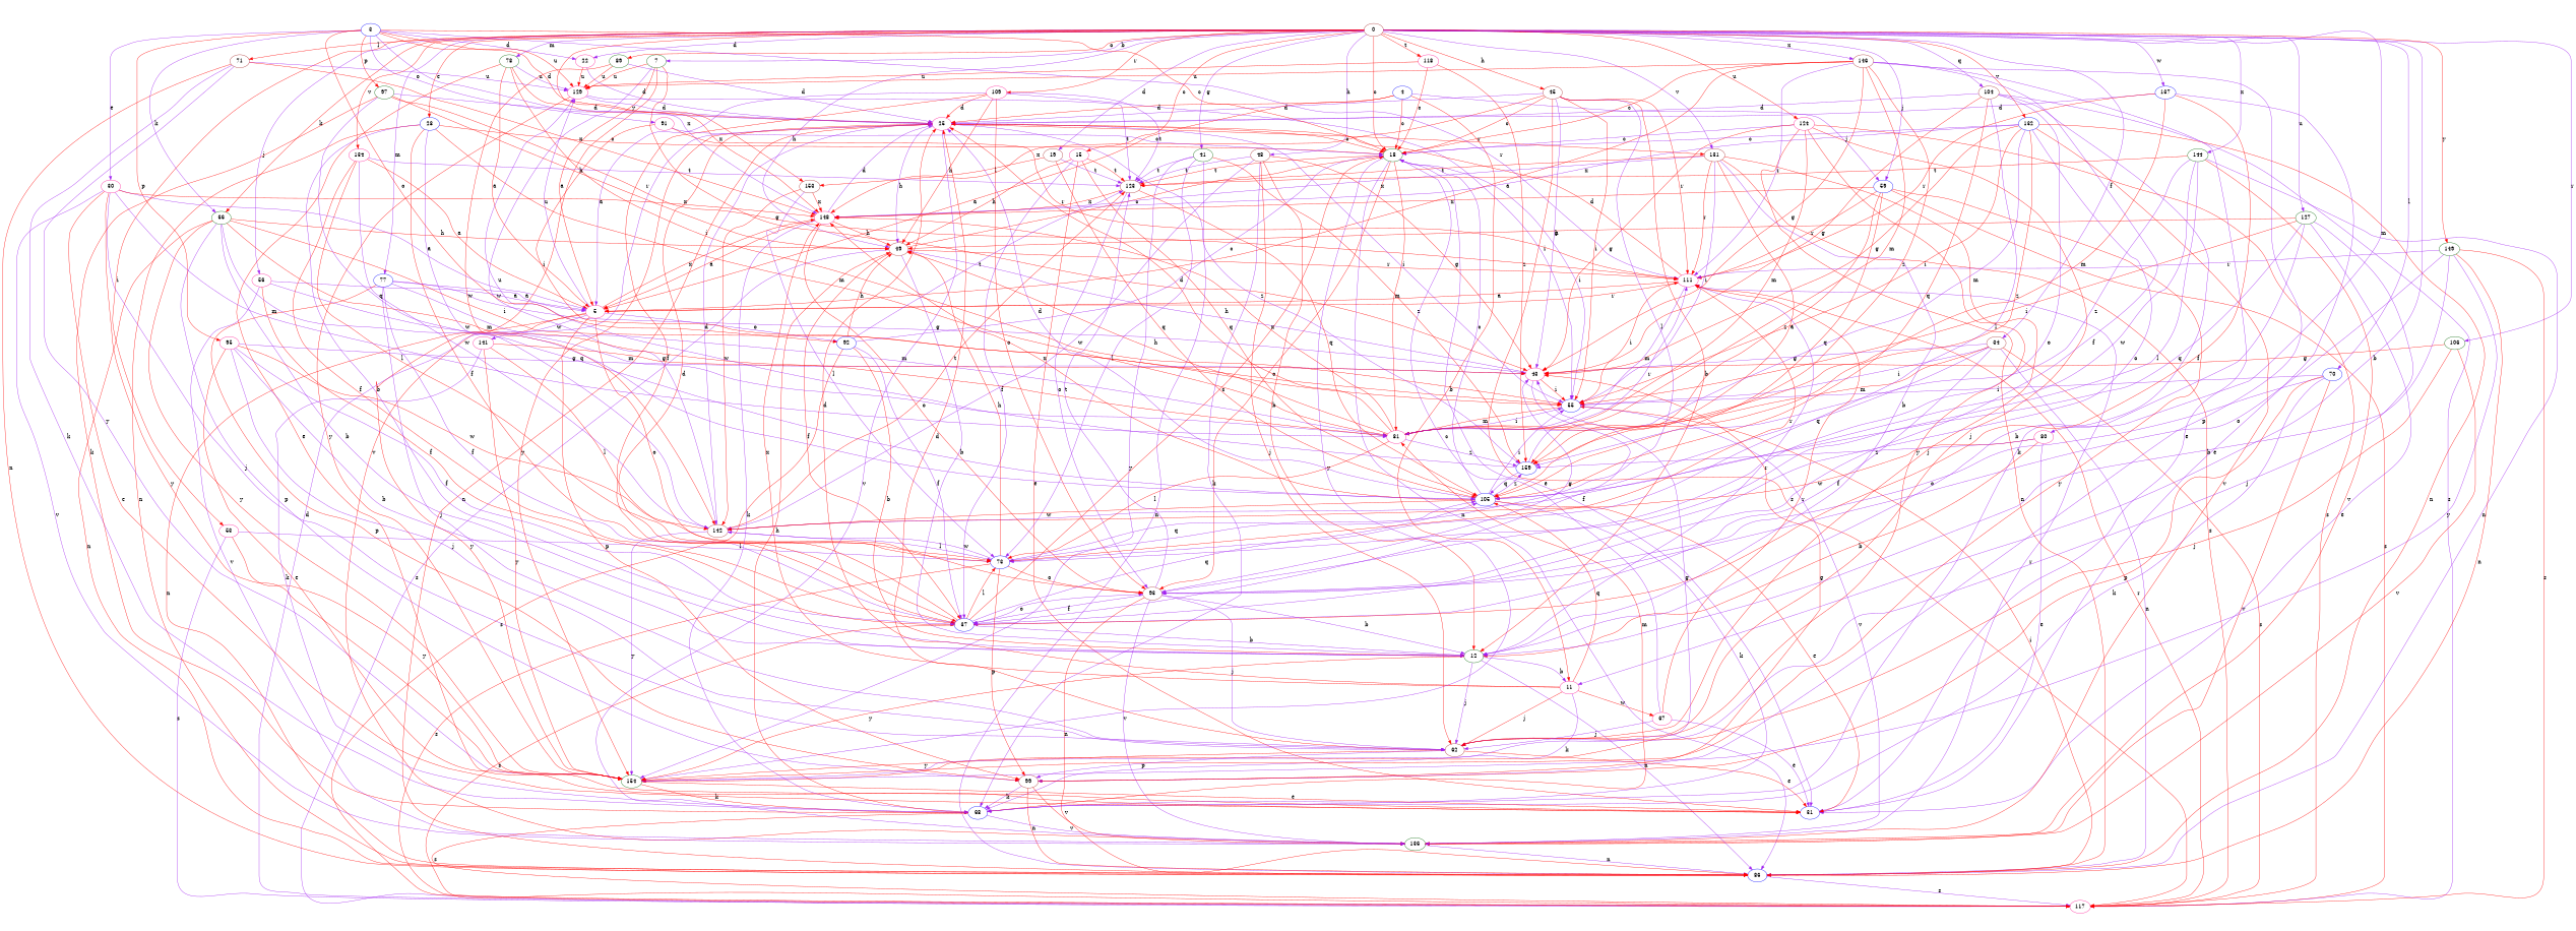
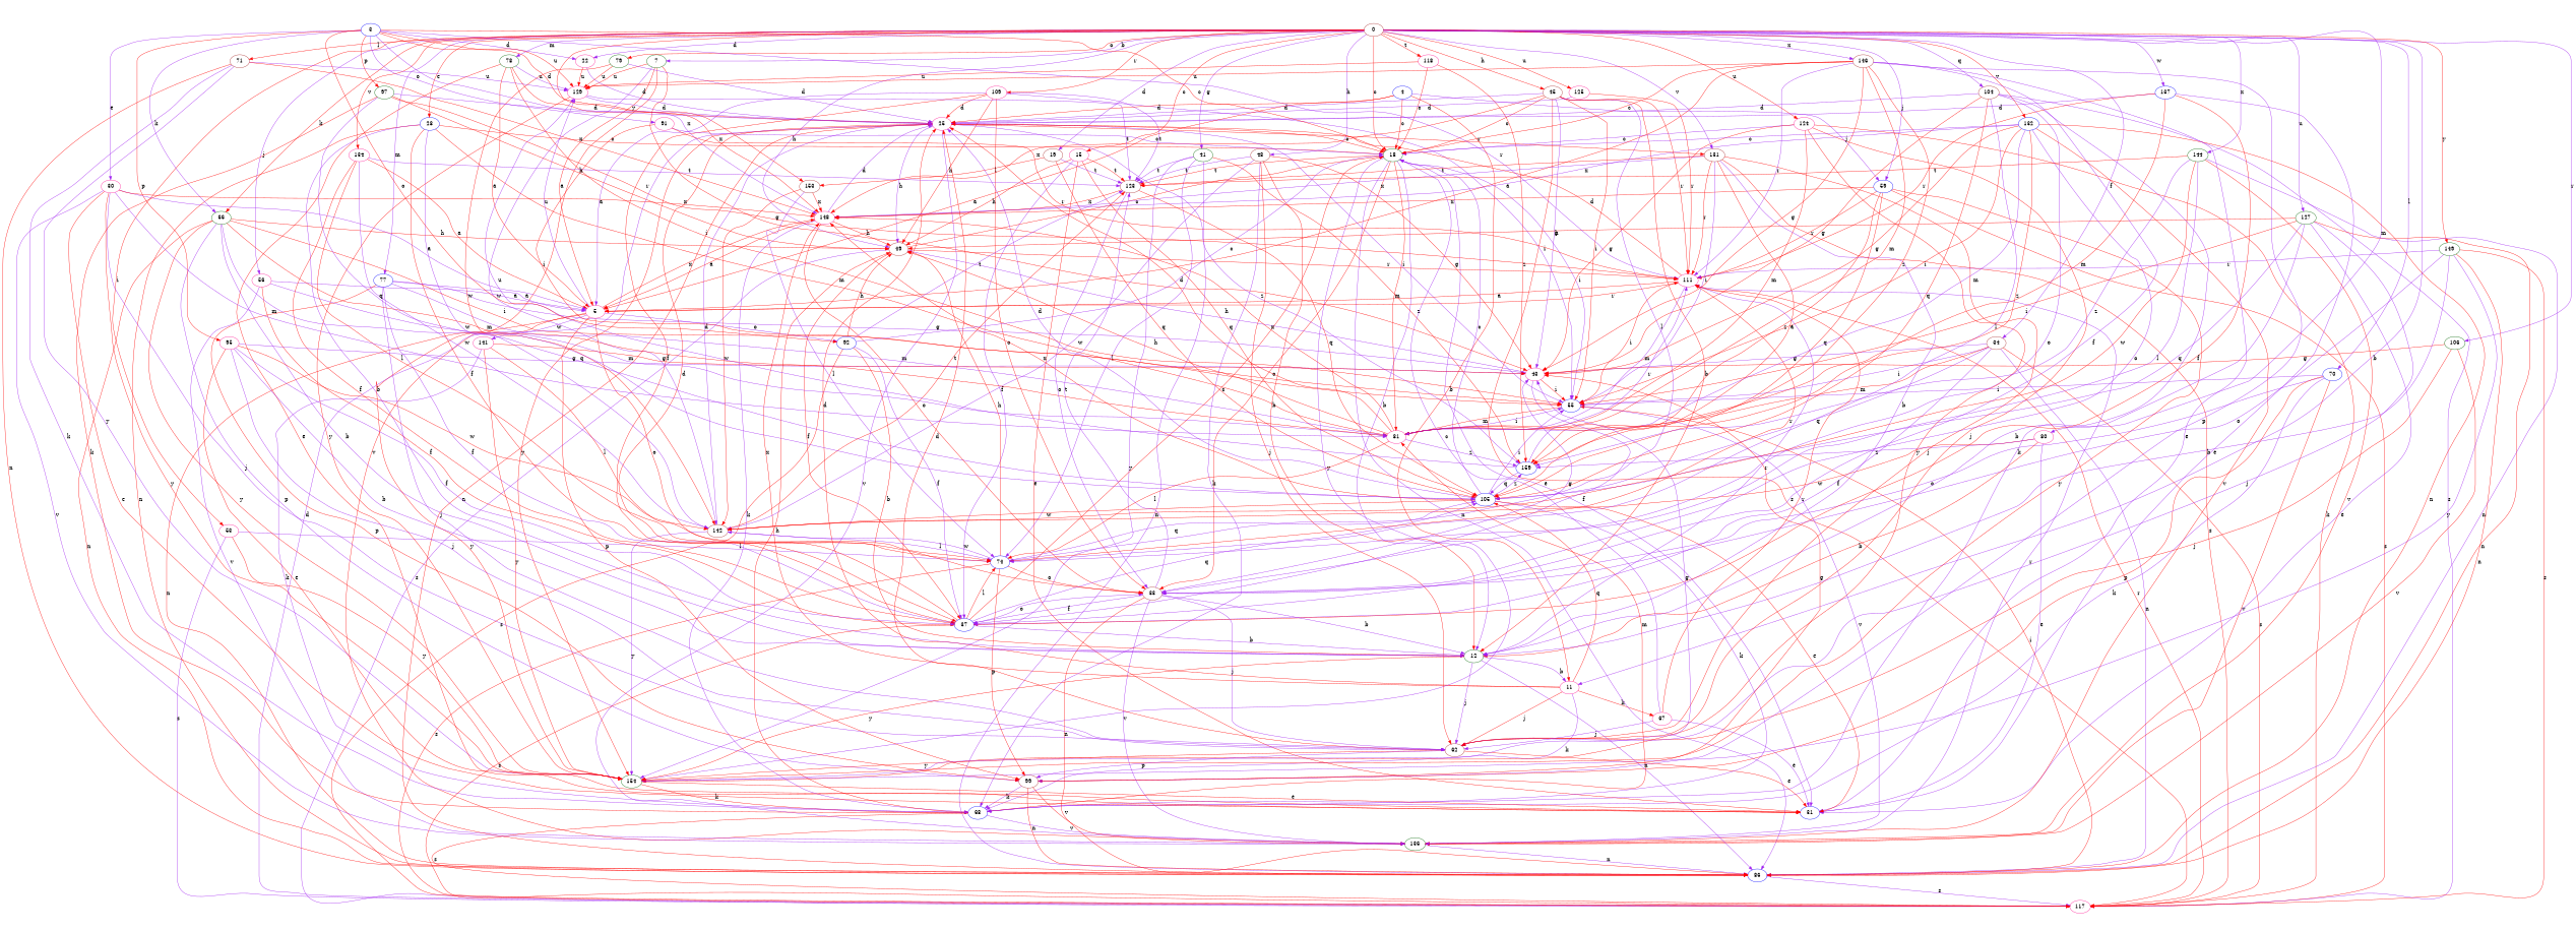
  strict digraph {
    node [color=deeppink]
    edge [color=red]
    0 [color=brown]
    7 [color=darkgreen]
    11
    15
    18 [color=darkgreen]
    19 [color=brown]
    22
    28 [color=blue]
    34 [color=brown]
    41 [color=darkgreen]
    45 [color=brown]
    48 [color=brown]
    49 [color=brown]
    53
    56
    59 [color=blue]
    66 [color=darkgreen]
    70 [color=blue]
    71 [color=brown]
    77 [color=blue]
    78 [color=darkgreen]
    80
-   89 [color=darkgreen]
+   89 [color=darkgreen label=79]
    104 [color=brown]
    106 [color=darkgreen]
    109
    118
    124
+   125
    127 [color=darkgreen]
    131 [color=brown]
    132 [color=blue]
    134
    137 [color=blue]
    144 [color=darkgreen]
    146 [color=brown]
    149 [color=darkgreen]
    153 [color=brown]
    129
    5
    43
    136 [color=darkgreen]
    142 [color=brown]
    25
    148
    62 [color=brown]
    67
    68 [color=blue]
    105 [color=blue]
    31 [color=blue]
    37 [color=blue]
    123 [color=brown]
    86 [color=blue]
-   93 [color=brown]
+   93 [color=brown label=33]
    154 [color=darkgreen]
    12 [color=darkgreen]
    55 [color=blue]
    81
    117
-   74 [color=blue label=73]
+   74 [color=blue]
    159 [color=blue]
    111
    99 [color=brown]
    3 [color=blue]
    30
    91
    92 [color=blue]
    95
    97 [color=darkgreen]
    4 [color=blue]
    141
    0 -> 7 [color=purple label=b]
    0 -> 11 [color=purple label=b]
    0 -> 15 [label=c]
    0 -> 18 [label=c]
    0 -> 19 [color=purple label=d]
    0 -> 22 [color=purple label=d]
    0 -> 28 [label=e]
    0 -> 34 [color=purple label=f]
    0 -> 41 [color=purple label=g]
    0 -> 45 [label=h]
    0 -> 48 [color=purple label=h]
    0 -> 49 [color=purple label=h]
    0 -> 53 [label=i]
    0 -> 56 [color=purple label=j]
    0 -> 59 [color=purple label=j]
    0 -> 66 [label=k]
    0 -> 70 [color=purple label=l]
    0 -> 71 [label=l]
    0 -> 77 [color=purple label=m]
    0 -> 78 [color=purple label=m]
    0 -> 80 [color=purple label=m]
    0 -> 89 [label=o]
    0 -> 104 [color=purple label=q]
    0 -> 106 [color=purple label=r]
    0 -> 109 [label=r]
    0 -> 118 [label=t]
    0 -> 124 [label=u]
+   0 -> 125 [label=u]
    0 -> 127 [color=purple label=u]
    0 -> 131 [color=purple label=v]
    0 -> 132 [label=v]
    0 -> 134 [label=v]
    0 -> 137 [color=purple label=w]
    0 -> 144 [color=purple label=x]
    0 -> 146 [color=purple label=x]
    0 -> 149 [label=y]
    0 -> 153 [label=y]
    7 -> 129 [label=u]
    7 -> 5 [label=a]
    7 -> 43 [label=g]
    7 -> 136 [label=v]
    7 -> 142 [color=purple label=w]
    11 -> 25 [label=d]
    11 -> 148 [label=x]
    11 -> 62 [label=j]
-   11 -> 67 [label=w]
+   11 -> 67 [label=k]
    11 -> 68 [color=purple label=k]
    11 -> 105 [label=q]
    15 -> 49 [label=h]
    15 -> 105 [label=q]
    15 -> 31 [label=e]
    15 -> 37 [color=purple label=f]
    15 -> 123 [label=t]
    18 -> 31 [color=purple label=e]
    18 -> 123 [label=t]
    18 -> 86 [color=purple label=n]
    18 -> 93 [label=o]
    18 -> 154 [color=purple label=y]
-   49 -> 12 [color=purple label=b]
+   18 -> 12 [color=purple label=b]
    18 -> 55 [color=purple label=i]
    18 -> 81 [label=m]
    19 -> 153 [label=l]
    19 -> 105 [label=q]
    19 -> 123 [color=purple label=t]
    22 -> 129 [label=u]
    22 -> 25 [color=purple label=d]
    28 -> 18 [label=c]
    28 -> 142 [color=purple label=w]
    28 -> 37 [label=f]
    28 -> 86 [label=n]
    28 -> 12 [color=purple label=b]
    28 -> 81 [label=m]
    34 -> 43 [color=purple label=g]
    34 -> 105 [color=purple label=q]
    34 -> 37 [color=purple label=f]
    34 -> 86 [color=purple label=n]
    34 -> 55 [color=purple label=i]
    34 -> 81 [label=m]
    34 -> 117 [label=s]
    41 -> 123 [color=purple label=t]
    41 -> 86 [color=purple label=n]
    41 -> 154 [color=purple label=y]
    41 -> 74 [color=purple label=l]
    41 -> 159 [label=z]
    45 -> 18 [label=c]
    45 -> 43 [color=purple label=g]
    45 -> 25 [color=purple label=d]
    45 -> 148 [label=x]
    45 -> 12 [label=b]
    45 -> 55 [label=i]
    45 -> 117 [label=s]
    45 -> 74 [color=purple label=l]
    45 -> 111 [label=r]
    48 -> 43 [label=g]
    48 -> 142 [color=purple label=w]
    48 -> 62 [label=j]
    48 -> 68 [color=purple label=k]
    48 -> 123 [color=purple label=t]
    48 -> 12 [label=b]
    49 -> 18 [label=c]
    49 -> 37 [label=f]
    49 -> 117 [color=purple label=s]
    49 -> 111 [label=r]
    53 -> 154 [label=y]
    53 -> 117 [color=purple label=s]
    53 -> 74 [color=purple label=l]
    56 -> 5 [color=purple label=a]
    56 -> 136 [color=purple label=v]
    56 -> 37 [label=f]
    56 -> 81 [color=purple label=m]
    59 -> 148 [label=x]
    59 -> 105 [label=q]
    59 -> 154 [label=y]
    59 -> 117 [label=s]
    59 -> 159 [label=z]
    59 -> 111 [label=r]
    66 -> 49 [label=h]
    66 -> 105 [color=purple label=q]
    66 -> 86 [label=n]
    66 -> 154 [label=y]
    66 -> 12 [color=purple label=b]
    66 -> 55 [label=i]
    66 -> 81 [label=m]
    66 -> 99 [color=purple label=p]
    70 -> 136 [label=v]
    70 -> 68 [color=purple label=k]
    70 -> 93 [color=purple label=o]
    70 -> 55 [color=purple label=i]
    70 -> 99 [label=p]
    71 -> 129 [color=purple label=u]
    71 -> 148 [label=x]
    71 -> 68 [color=purple label=k]
    71 -> 86 [label=n]
    71 -> 154 [color=purple label=y]
    77 -> 5 [color=purple label=a]
    77 -> 43 [color=purple label=g]
    77 -> 62 [color=purple label=j]
    77 -> 37 [color=purple label=f]
    77 -> 81 [color=purple label=m]
    77 -> 99 [label=p]
    78 -> 129 [color=purple label=u]
    78 -> 5 [label=a]
    78 -> 148 [label=x]
    78 -> 31 [label=e]
    78 -> 55 [label=i]
    80 -> 142 [label=w]
    80 -> 31 [color=purple label=e]
    80 -> 12 [label=b]
    80 -> 159 [color=purple label=z]
    89 -> 129 [label=u]
    89 -> 142 [label=w]
    89 -> 25 [color=purple label=d]
    104 -> 43 [label=g]
    104 -> 25 [color=purple label=d]
    104 -> 68 [color=purple label=k]
    104 -> 105 [label=q]
    104 -> 93 [color=purple label=o]
    104 -> 117 [color=purple label=s]
    104 -> 74 [color=purple label=l]
    106 -> 43 [label=g]
    106 -> 136 [label=v]
    106 -> 62 [label=j]
    109 -> 49 [label=h]
    109 -> 5 [color=purple label=a]
    109 -> 25 [label=d]
    109 -> 37 [label=f]
    109 -> 123 [color=purple label=t]
    109 -> 93 [label=o]
    109 -> 55 [color=purple label=i]
    118 -> 18 [label=c]
    118 -> 129 [label=u]
    118 -> 159 [label=z]
    124 -> 18 [color=purple label=c]
    124 -> 43 [label=g]
    124 -> 62 [label=j]
-   124 -> 86 [label=n]
+   127 -> 86 [label=n]
    124 -> 154 [label=y]
    124 -> 81 [label=m]
-   124 -> 117 [label=s]
+   124 -> 117 [label=k]
+   125 -> 25 [color=purple label=d]
+   125 -> 111 [label=r]
    127 -> 49 [label=h]
    127 -> 62 [color=purple label=j]
    127 -> 105 [color=purple label=q]
    127 -> 31 [color=purple label=e]
    127 -> 12 [color=purple label=b]
    127 -> 55 [label=i]
    131 -> 148 [color=purple label=x]
    131 -> 62 [label=j]
    131 -> 105 [label=a]
    131 -> 123 [label=t]
    131 -> 12 [color=purple label=b]
    131 -> 55 [color=purple label=i]
    131 -> 117 [label=s]
    131 -> 111 [label=r]
    132 -> 18 [color=purple label=c]
    132 -> 43 [label=g]
    132 -> 136 [label=v]
    132 -> 148 [color=purple label=x]
    132 -> 86 [label=n]
    132 -> 93 [color=purple label=o]
    132 -> 55 [label=i]
    132 -> 81 [color=purple label=m]
    132 -> 159 [label=z]
    134 -> 5 [label=a]
    134 -> 142 [color=purple label=w]
    134 -> 37 [label=f]
    134 -> 123 [color=purple label=t]
    134 -> 74 [label=l]
    137 -> 25 [color=purple label=d]
    137 -> 31 [color=purple label=e]
    137 -> 37 [label=f]
    137 -> 81 [label=m]
    137 -> 111 [label=r]
    144 -> 136 [label=v]
-   144 -> 142 [color=purple label=w]
+   144 -> 142 [label=w]
    144 -> 123 [label=t]
    144 -> 86 [color=purple label=n]
    144 -> 74 [color=purple label=l]
    144 -> 159 [color=purple label=z]
    146 -> 18 [label=c]
    146 -> 129 [label=u]
    146 -> 5 [label=a]
    146 -> 43 [label=g]
    146 -> 31 [color=purple label=e]
    146 -> 37 [color=purple label=f]
    146 -> 81 [label=m]
    146 -> 159 [label=z]
    146 -> 111 [color=purple label=r]
    146 -> 99 [color=purple label=p]
    149 -> 86 [label=n]
    149 -> 93 [color=purple label=o]
    149 -> 154 [color=purple label=y]
    149 -> 12 [color=purple label=b]
    149 -> 117 [label=s]
    149 -> 111 [color=purple label=r]
    153 -> 142 [label=w]
    153 -> 148 [label=x]
    153 -> 74 [color=purple label=l]
    129 -> 25 [color=purple label=d]
    129 -> 123 [color=purple label=t]
    129 -> 154 [label=y]
    5 -> 129 [color=purple label=u]
    5 -> 148 [label=x]
    5 -> 86 [label=n]
    5 -> 93 [label=o]
    5 -> 154 [label=y]
    5 -> 111 [label=r]
    5 -> 99 [label=p]
    5 -> 92 [color=purple label=o]
    5 -> 141 [color=purple label=w]
    43 -> 49 [color=purple label=h]
    43 -> 37 [color=purple label=f]
    43 -> 55 [label=i]
    136 -> 86 [color=purple label=n]
    136 -> 111 [color=purple label=r]
    142 -> 25 [color=purple label=d]
    142 -> 123 [label=t]
    142 -> 154 [color=purple label=y]
    142 -> 74 [color=purple label=l]
    25 -> 18 [label=c]
    25 -> 49 [color=purple label=h]
    25 -> 131 [label=r]
    25 -> 136 [color=purple label=v]
    25 -> 86 [label=n]
    25 -> 154 [label=y]
    25 -> 55 [color=purple label=i]
    25 -> 159 [color=purple label=z]
    148 -> 49 [label=h]
    148 -> 5 [label=a]
    148 -> 25 [color=purple label=d]
    148 -> 68 [color=purple label=k]
    148 -> 93 [label=o]
    62 -> 25 [label=d]
    62 -> 31 [label=e]
    62 -> 154 [label=y]
    62 -> 99 [color=purple label=p]
    67 -> 18 [color=purple label=c]
    67 -> 62 [color=purple label=j]
    67 -> 31 [color=purple label=e]
    67 -> 111 [label=r]
    68 -> 49 [label=h]
    68 -> 136 [color=purple label=v]
    68 -> 81 [label=m]
    68 -> 117 [label=s]
    105 -> 18 [color=purple label=c]
    105 -> 142 [label=w]
    105 -> 25 [color=purple label=d]
    105 -> 148 [label=x]
    105 -> 68 [color=purple label=k]
    105 -> 31 [label=e]
    105 -> 55 [color=purple label=i]
    105 -> 159 [color=purple label=z]
    37 -> 18 [label=c]
    37 -> 25 [label=d]
    37 -> 105 [color=purple label=q]
    37 -> 93 [color=purple label=o]
    37 -> 12 [color=purple label=b]
    37 -> 117 [label=s]
    37 -> 74 [label=l]
    123 -> 148 [label=x]
    123 -> 105 [label=q]
    123 -> 93 [color=purple label=o]
    86 -> 55 [label=i]
    86 -> 117 [color=purple label=s]
    93 -> 43 [color=purple label=g]
    93 -> 136 [color=purple label=v]
    93 -> 62 [color=purple label=j]
    93 -> 37 [color=purple label=f]
    93 -> 123 [color=purple label=t]
    93 -> 86 [label=n]
    93 -> 12 [color=purple label=b]
    154 -> 43 [color=purple label=g]
    154 -> 68 [label=k]
    154 -> 31 [label=e]
    12 -> 11 [color=purple label=b]
    12 -> 62 [color=purple label=j]
    12 -> 86 [color=purple label=n]
    12 -> 154 [label=y]
    12 -> 111 [color=purple label=r]
    55 -> 136 [color=purple label=v]
    55 -> 81 [label=m]
    81 -> 49 [label=h]
    81 -> 25 [label=d]
    81 -> 148 [label=x]
    81 -> 55 [color=purple label=i]
    81 -> 74 [label=l]
    81 -> 159 [color=purple label=z]
    117 -> 25 [color=purple label=d]
    117 -> 111 [label=r]
    74 -> 49 [label=h]
    74 -> 142 [color=purple label=w]
    74 -> 105 [color=purple label=q]
    74 -> 93 [label=o]
    74 -> 117 [label=s]
    74 -> 111 [label=r]
    74 -> 99 [label=p]
    159 -> 129 [color=purple label=u]
    159 -> 105 [color=purple label=q]
    159 -> 111 [color=purple label=r]
    111 -> 5 [label=a]
    111 -> 25 [label=d]
    111 -> 55 [label=i]
    111 -> 81 [color=purple label=m]
    99 -> 43 [label=g]
    99 -> 136 [label=v]
    99 -> 68 [color=purple label=k]
    99 -> 86 [label=n]
    3 -> 18 [label=c]
    3 -> 22 [color=purple label=d]
    3 -> 66 [color=purple label=k]
    3 -> 129 [label=u]
    3 -> 25 [label=d]
    3 -> 148 [color=purple label=x]
    3 -> 111 [color=purple label=r]
    3 -> 30 [color=purple label=e]
    3 -> 91 [color=purple label=o]
    3 -> 92 [label=o]
    3 -> 95 [label=p]
    3 -> 97 [label=p]
    30 -> 5 [color=purple label=a]
    30 -> 136 [color=purple label=v]
    30 -> 148 [label=x]
    30 -> 62 [color=purple label=j]
    30 -> 31 [label=e]
    30 -> 154 [label=y]
    30 -> 81 [color=purple label=m]
    91 -> 18 [color=purple label=c]
    91 -> 55 [label=i]
    91 -> 111 [label=r]
    92 -> 18 [color=purple label=c]
    92 -> 49 [label=h]
    92 -> 37 [color=purple label=f]
    92 -> 123 [color=purple label=t]
    92 -> 12 [label=b]
    92 -> 117 [label=s]
    95 -> 43 [color=purple label=g]
    95 -> 142 [label=w]
    95 -> 62 [color=purple label=j]
    95 -> 31 [label=e]
    95 -> 37 [color=purple label=f]
    95 -> 12 [color=purple label=b]
    97 -> 49 [label=h]
    97 -> 25 [color=purple label=d]
    97 -> 68 [label=k]
    97 -> 105 [color=purple label=q]
    97 -> 111 [label=r]
    4 -> 11 [label=b]
    4 -> 18 [label=c]
    4 -> 59 [color=purple label=j]
    4 -> 5 [label=a]
    4 -> 25 [label=d]
    141 -> 43 [label=g]
    141 -> 68 [color=purple label=k]
    141 -> 154 [label=y]
    141 -> 74 [label=l]
  }
